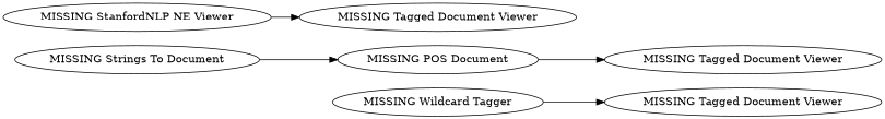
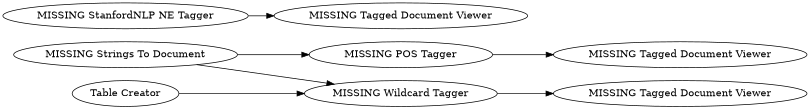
  digraph {
    rankdir=LR
    n1 [label="MISSING Strings To Document"]
-   n2 [label="MISSING POS Document"]
+   n2 [label="MISSING POS Tagger"]
    n3 [label="MISSING Wildcard Tagger"]
    n4 [label="MISSING Tagged Document Viewer"]
-   n5 [label="MISSING StanfordNLP NE Viewer"]
+   n5 [label="MISSING StanfordNLP NE Tagger"]
    n6 [label="MISSING Tagged Document Viewer"]
    n7 [label="MISSING Tagged Document Viewer"]
+   n8 [label="Table Creator"]
    n1 -> n2
+   n1 -> n3
    n2 -> n4
    n3 -> n7
    n5 -> n6
+   n8 -> n3
  }
